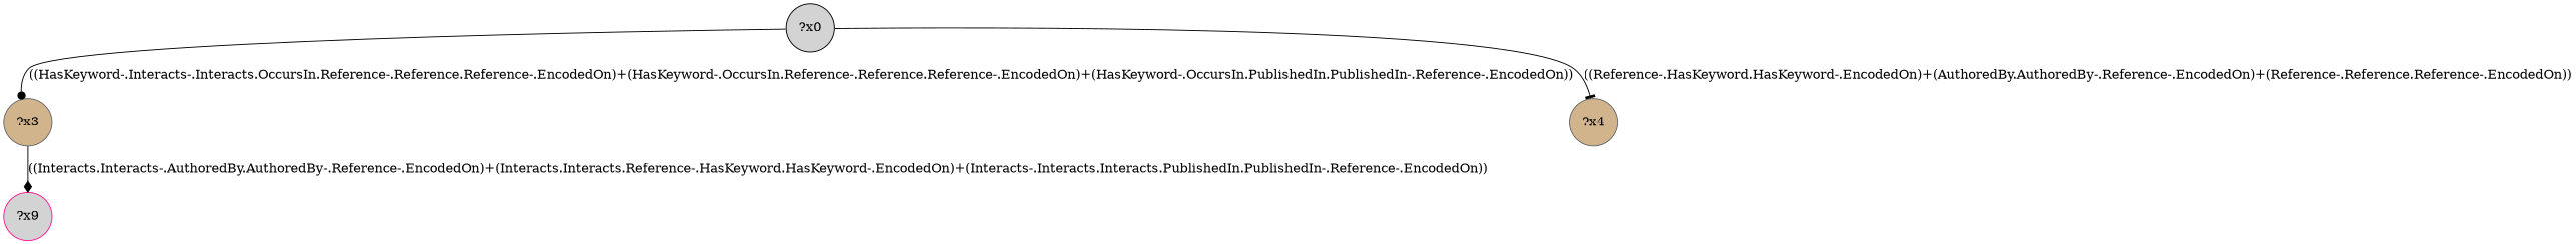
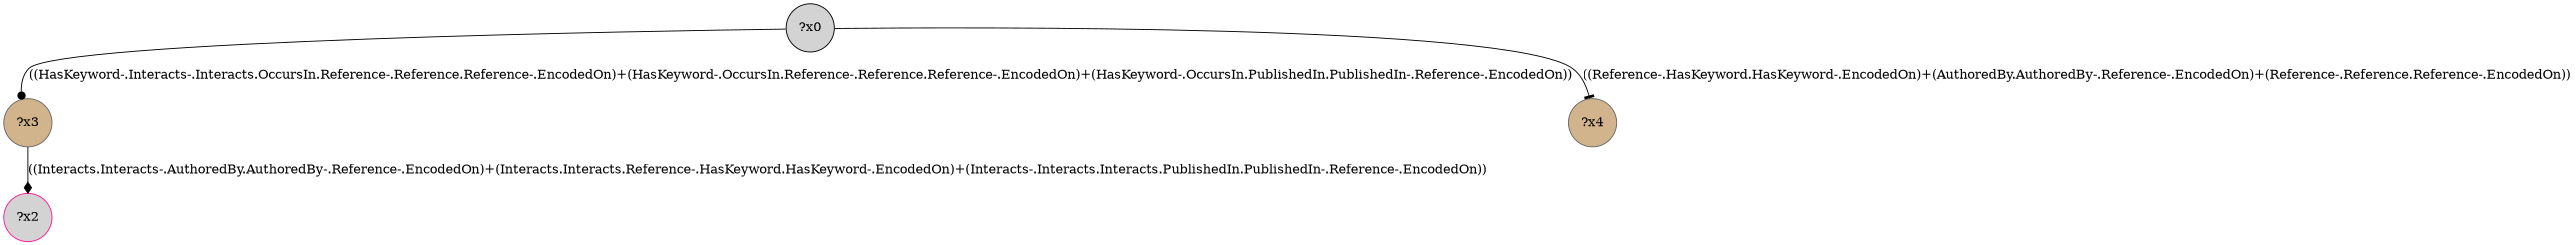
  digraph {
    node [color=gray40 fillcolor=lightgrey shape=circle style=filled]
    n1 [color=black label="?x0" style="filled,"]
    n2 [fillcolor=tan label="?x3"]
    n3 [fillcolor=tan label="?x4"]
-   n4 [color=deeppink label="?x9"]
+   n4 [color=deeppink label="?x2"]
    n1 -> n2 [arrowhead=dot label="((HasKeyword-.Interacts-.Interacts.OccursIn.Reference-.Reference.Reference-.EncodedOn)+(HasKeyword-.OccursIn.Reference-.Reference.Reference-.EncodedOn)+(HasKeyword-.OccursIn.PublishedIn.PublishedIn-.Reference-.EncodedOn))"]
    n1 -> n3 [arrowhead=tee label="((Reference-.HasKeyword.HasKeyword-.EncodedOn)+(AuthoredBy.AuthoredBy-.Reference-.EncodedOn)+(Reference-.Reference.Reference-.EncodedOn))"]
    n2 -> n4 [arrowhead=diamond label="((Interacts.Interacts-.AuthoredBy.AuthoredBy-.Reference-.EncodedOn)+(Interacts.Interacts.Reference-.HasKeyword.HasKeyword-.EncodedOn)+(Interacts-.Interacts.Interacts.PublishedIn.PublishedIn-.Reference-.EncodedOn))"]
  }
